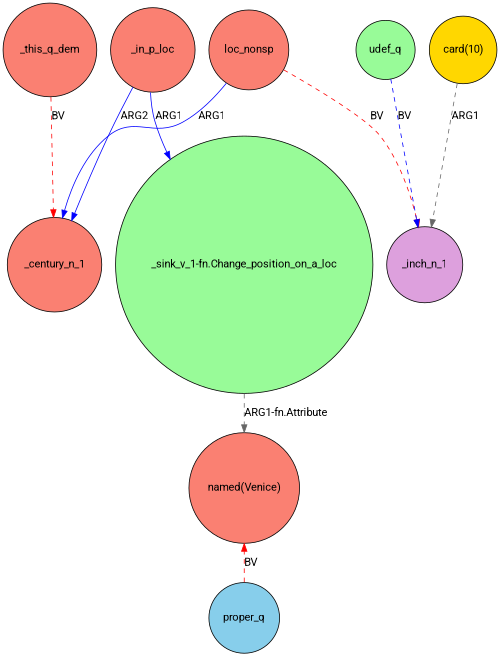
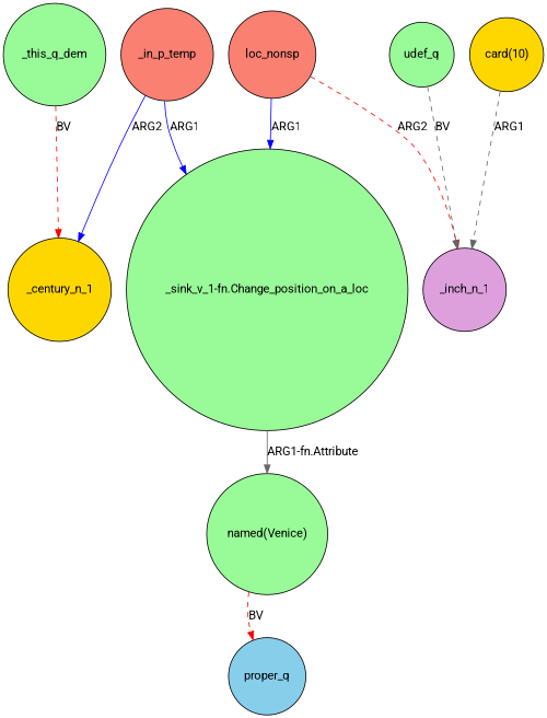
  digraph {
    fontname=Roboto
    node [fillcolor=salmon fontname=Roboto shape=circle style=filled]
    edge [color=blue fontname=Roboto style=dashed]
-   _century_n_1
-   _in_p_temp [label=_in_p_loc]
+   _century_n_1 [fillcolor=gold]
+   _in_p_temp
    n3 [fillcolor=palegreen label="_sink_v_1-fn.Change_position_on_a_loc"]
-   "named(Venice)"
+   "named(Venice)" [fillcolor=palegreen]
    "card(10)" [fillcolor=gold]
    _inch_n_1 [fillcolor=plum]
    proper_q [fillcolor=skyblue]
    loc_nonsp
-   _this_q_dem
+   _this_q_dem [fillcolor=palegreen]
    udef_q [fillcolor=palegreen]
    _in_p_temp -> _century_n_1 [label=ARG2 style=solid]
    _in_p_temp -> n3 [label=ARG1 style=solid]
-   n3 -> "named(Venice)" [color=gray40 label="ARG1-fn.Attribute"]
+   n3 -> "named(Venice)" [color=gray40 label="ARG1-fn.Attribute" style=solid]
    "card(10)" -> _inch_n_1 [color=gray40 label=ARG1]
-   proper_q -> "named(Venice)" [color=red label=BV]
-   loc_nonsp -> _century_n_1 [label=ARG1 style=solid]
-   loc_nonsp -> _inch_n_1 [color=red label=BV]
+   "named(Venice)" -> proper_q [color=red label=BV]
+   loc_nonsp -> n3 [label=ARG1 style=solid]
+   loc_nonsp -> _inch_n_1 [color=red label=ARG2]
    _this_q_dem -> _century_n_1 [color=red label=BV]
-   udef_q -> _inch_n_1 [label=BV]
+   udef_q -> _inch_n_1 [color=gray40 label=BV]
  }
